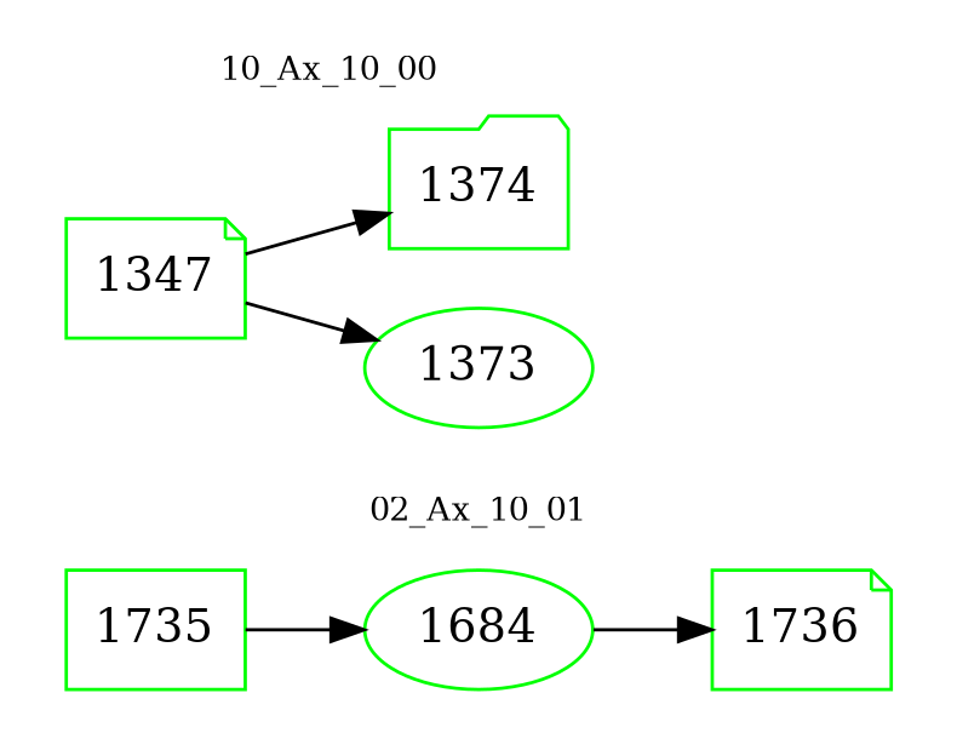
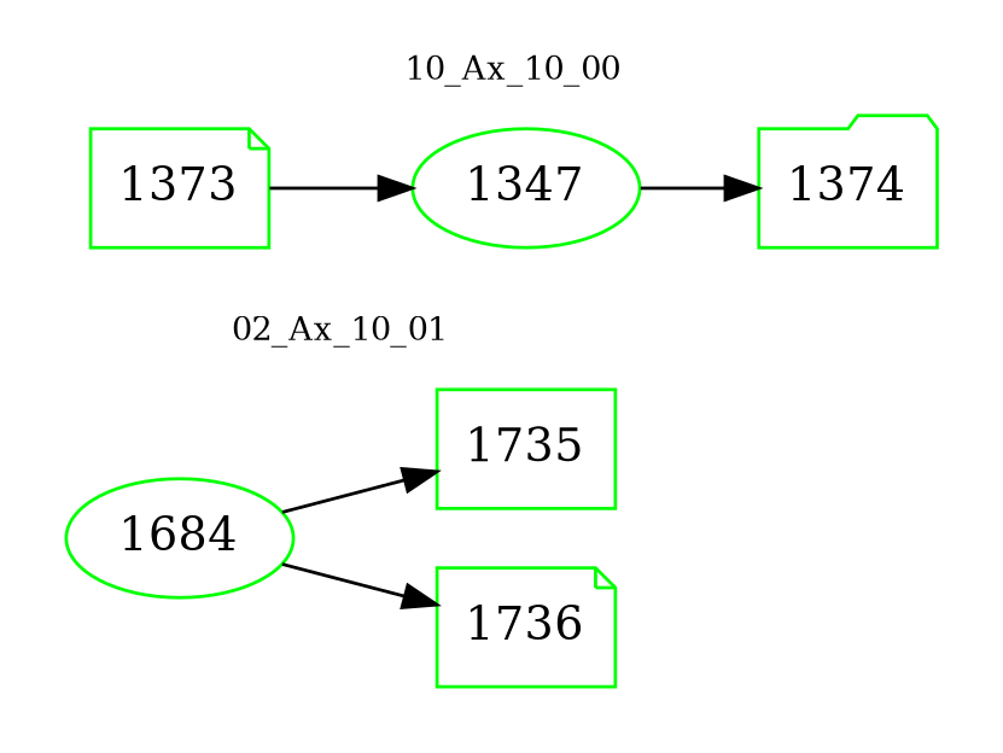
  digraph {
    rankdir=LR
    node [color=green shape=note]
    edge [color=black]
    n1 [label=1736]
    n2 [label=1684 shape=ellipse]
    n3 [label=1735 shape=box]
-   n4 [label=1373 shape=ellipse]
-   n5 [label=1347]
+   n4 [label=1373]
+   n5 [label=1347 shape=ellipse]
    n6 [label=1374 shape=folder]
    subgraph cluster_1 {
      color=white
      fontsize=10
      label="02_Ax_10_01"
      n1
      n2
      n3
    }
    subgraph cluster_2 {
      color=white
      fontsize=10
      label="10_Ax_10_00"
      n4
      n5
      n6
    }
    n2 -> n1
-   n3 -> n2
-   n5 -> n4
+   n2 -> n3
+   n4 -> n5
    n5 -> n6
  }
